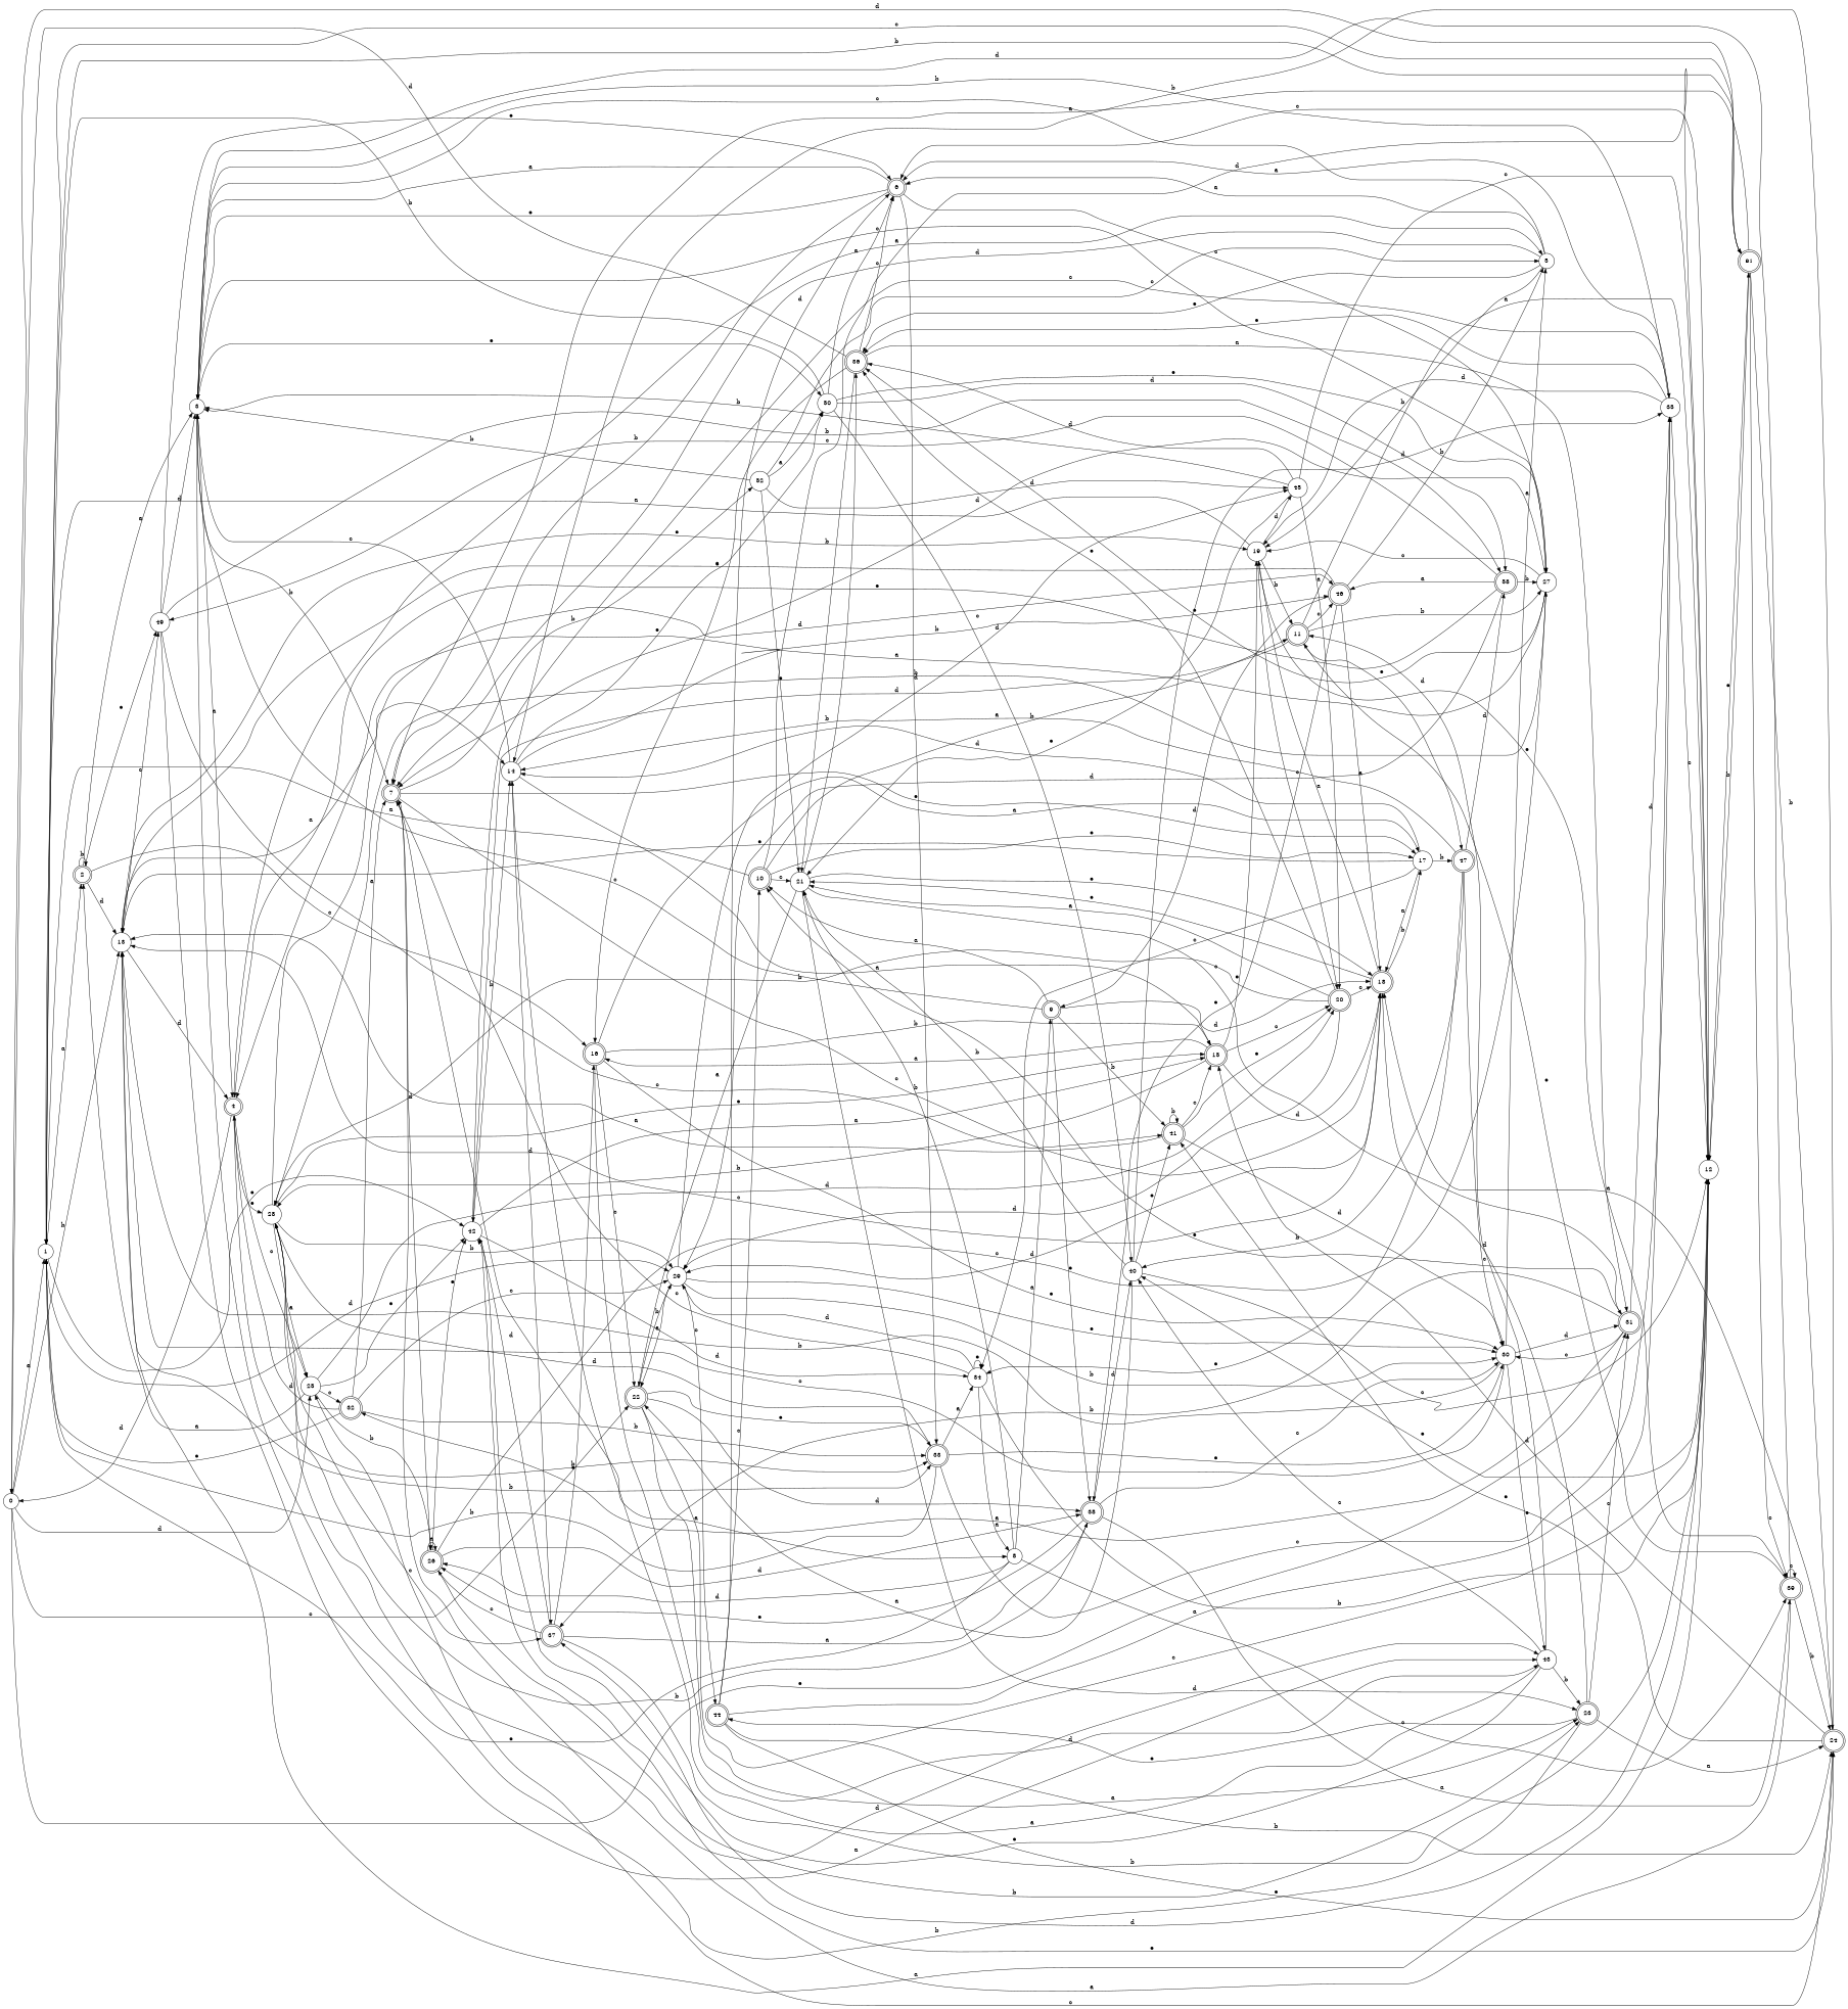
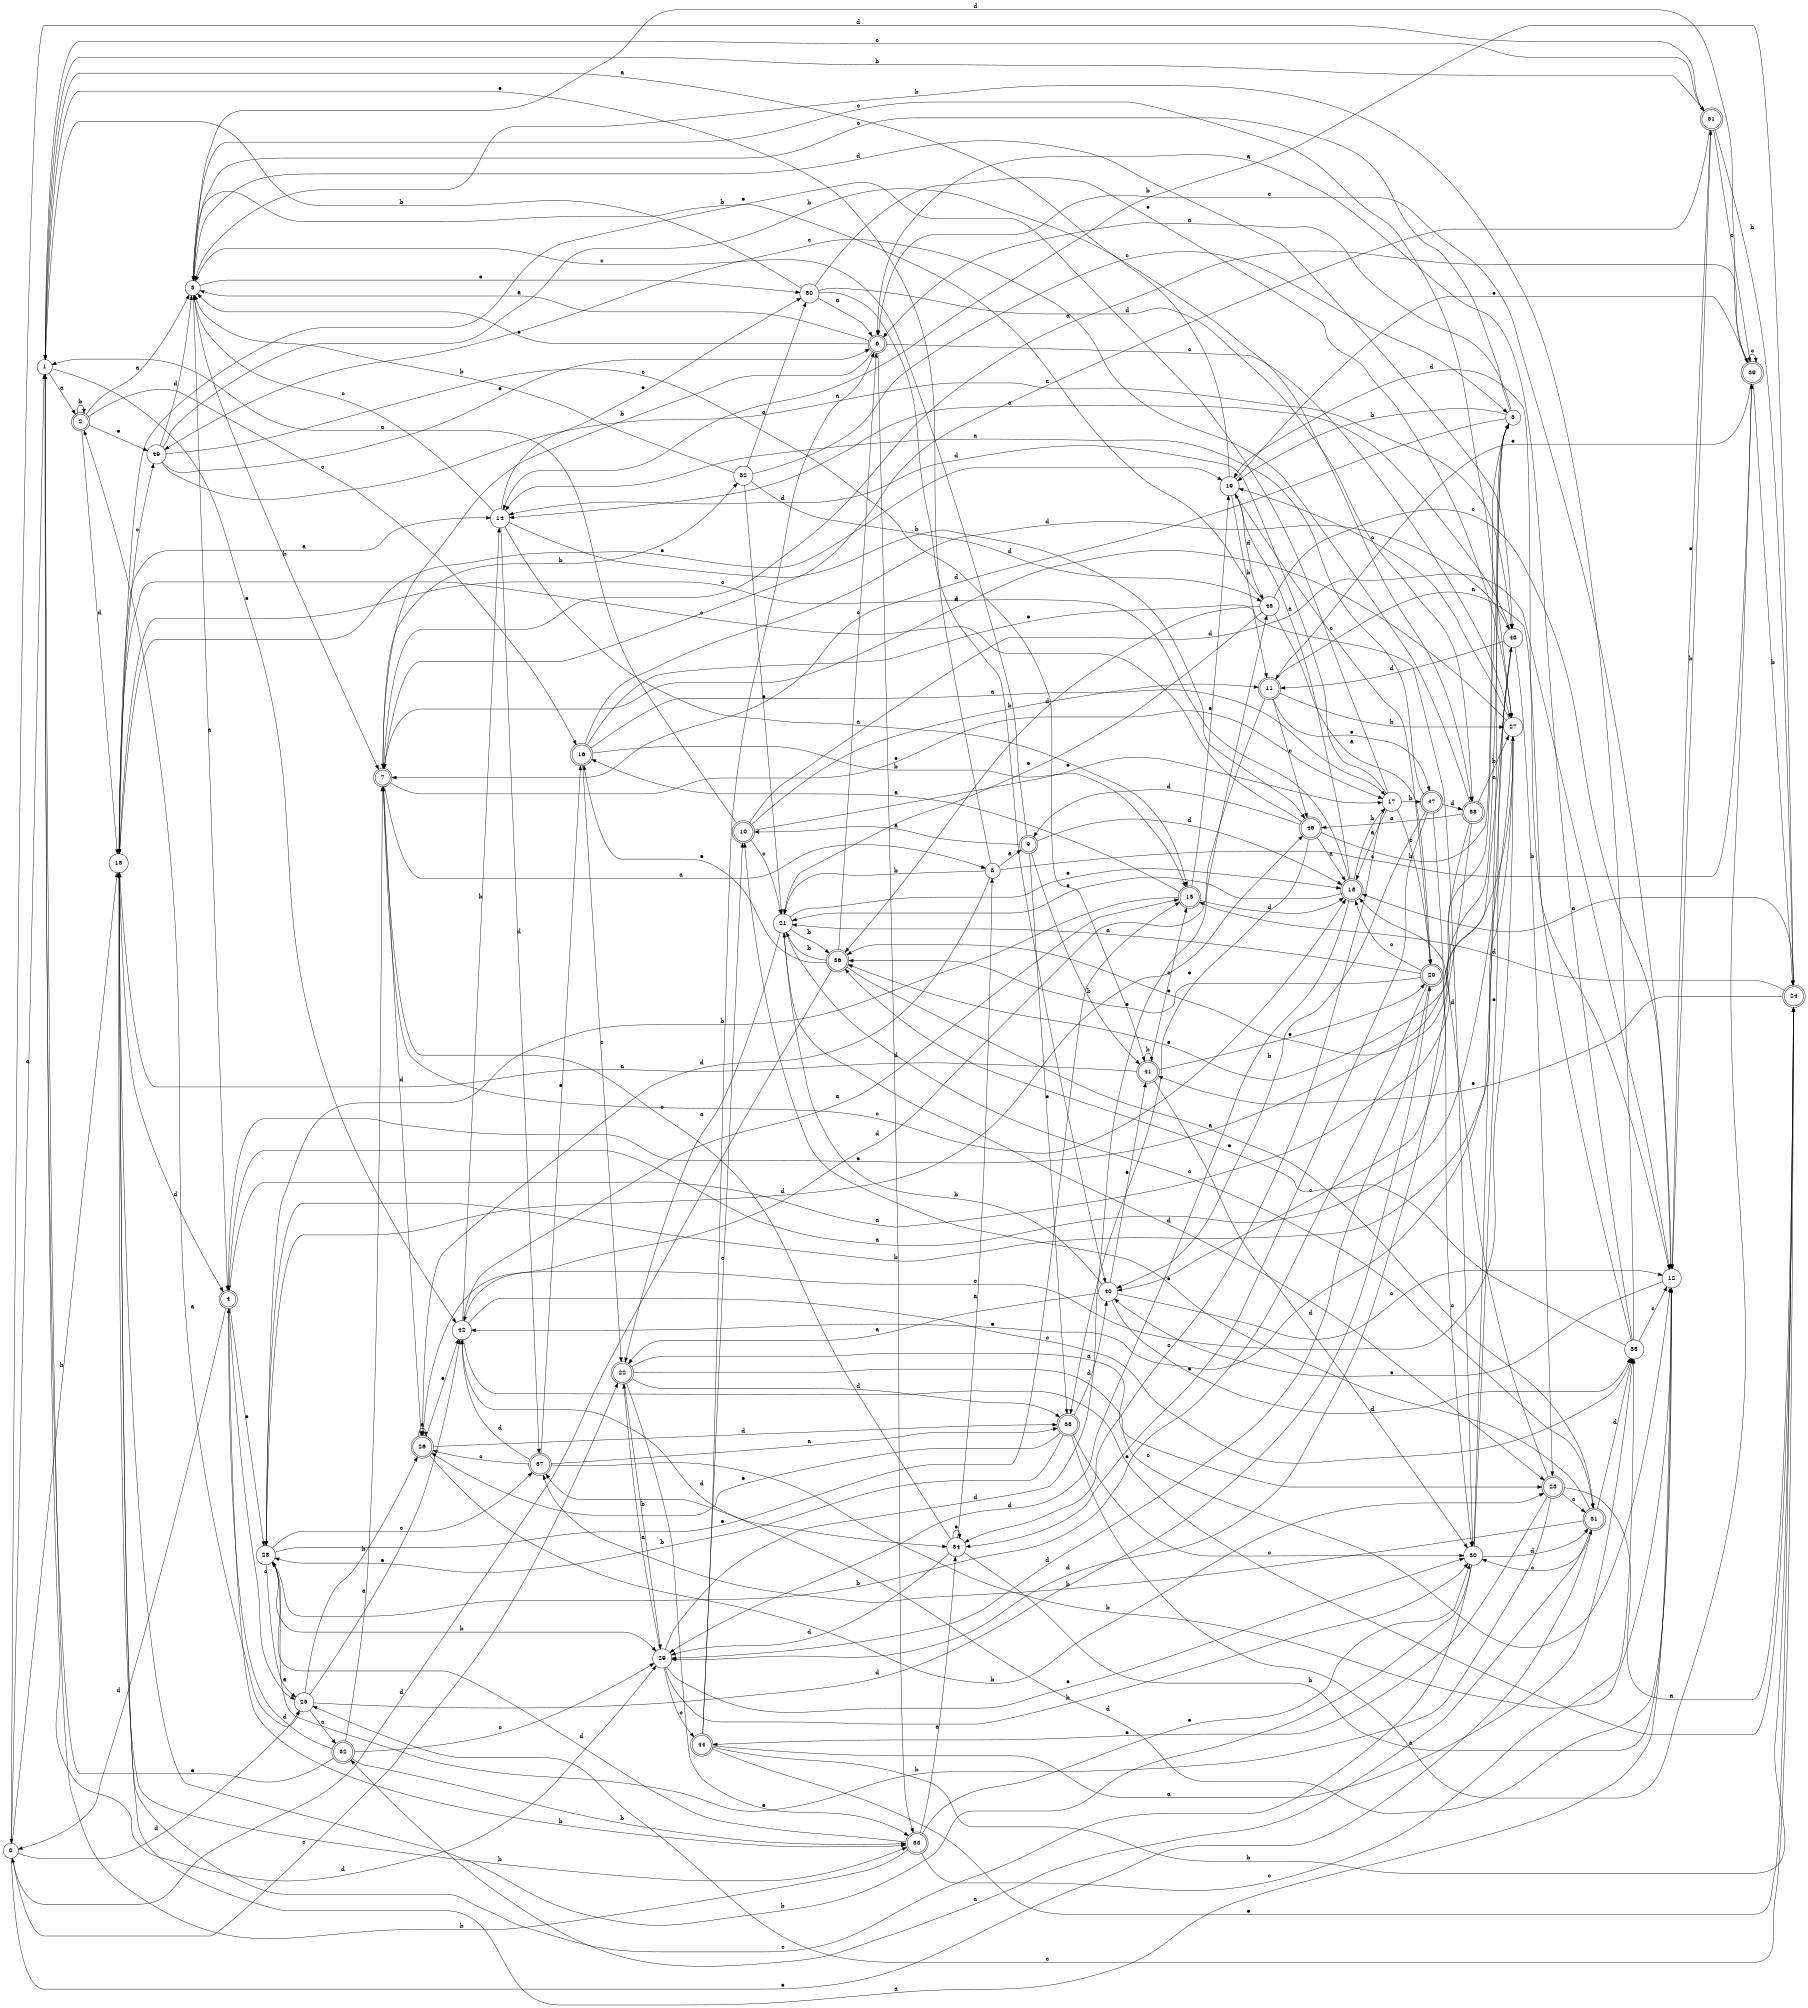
  digraph {
    rankdir=LR
    node [color=black fillcolor=white shape=doublecircle style="rounded,filled"]
    n1 [label=0 shape=circle style=filled]
    n2 [label=1 shape=circle style=filled]
    n3 [label=13 shape=circle style=filled]
    n4 [label=22]
    n5 [label=25 shape=circle style=filled]
    n6 [label=31]
    n7 [label=2]
    n8 [label=29 shape=circle style=filled]
    n9 [label=42 shape=circle style=filled]
-   n10 [label=91]
+   n10 [label=51]
    n11 [label=49 shape=circle style=filled]
    n12 [label=4]
    n13 [label=33]
    n14 [label=19 shape=circle style=filled]
    n15 [label=14 shape=circle style=filled]
    n16 [label=38]
    n17 [label=12 shape=circle style=filled]
    n18 [label=23]
    n19 [label=26]
    n20 [label=20]
    n21 [label=32]
    n22 [label=10]
    n23 [label=37]
    n24 [label=30 shape=circle style=filled]
    n25 [label=35 shape=circle style=filled]
    n26 [label=3 shape=circle style=filled]
    n27 [label=16]
    n28 [label=45 shape=circle style=filled]
    n29 [label=44]
    n30 [label=15]
    n31 [label=34 shape=circle style=filled]
    n32 [label=24 style=filled]
    n33 [label=7]
    n34 [label=39]
    n35 [label=27 shape=circle style=filled]
    n36 [label=43 shape=circle style=filled]
    n37 [label=50 shape=circle style=filled]
    n38 [label=17 shape=circle style=filled]
    n39 [label=6]
    n40 [label=41]
    n41 [label=58]
    n42 [label=5 shape=circle style=filled]
    n43 [label=28 shape=circle style=filled]
    n44 [label=18]
    n45 [label=47]
    n46 [label=36]
    n47 [label=11]
    n48 [label=40 shape=circle style=filled]
    n49 [label=46]
    n50 [label=8 shape=circle style=filled]
    n51 [label=52 shape=circle style=filled]
    n52 [label=21 shape=circle style=filled]
    n53 [label=9]
    n1 -> n2 [label=a]
    n1 -> n3 [label=b]
    n1 -> n4 [label=c]
    n1 -> n5 [label=d]
    n1 -> n6 [label=e]
    n2 -> n7 [label=a]
    n2 -> n8 [label=d]
    n2 -> n9 [label=e]
    n2 -> n10 [label=b]
    n2 -> n10 [label=c]
    n3 -> n11 [label=c]
    n3 -> n12 [label=d]
    n3 -> n13 [label=b]
    n3 -> n14 [label=e]
    n3 -> n15 [label=a]
    n4 -> n8 [label=b]
    n4 -> n13 [label=e]
    n4 -> n16 [label=d]
    n4 -> n17 [label=c]
    n4 -> n18 [label=a]
    n5 -> n7 [label=a]
    n5 -> n9 [label=e]
    n5 -> n19 [label=b]
    n5 -> n20 [label=d]
    n5 -> n21 [label=c]
    n6 -> n21 [label=a]
    n6 -> n22 [label=e]
    n6 -> n23 [label=b]
    n6 -> n24 [label=c]
    n6 -> n25 [label=d]
    n7 -> n3 [label=d]
    n7 -> n7 [label=b]
    n7 -> n11 [label=e]
    n7 -> n26 [label=a]
    n7 -> n27 [label=c]
    n8 -> n4 [label=a]
    n8 -> n24 [label=b]
    n8 -> n24 [label=e]
    n8 -> n28 [label=d]
    n8 -> n29 [label=c]
    n9 -> n15 [label=b]
    n9 -> n25 [label=c]
    n9 -> n30 [label=a]
    n9 -> n31 [label=d]
    n9 -> n32 [label=e]
    n10 -> n1 [label=d]
    n10 -> n17 [label=e]
    n10 -> n32 [label=b]
    n10 -> n33 [label=a]
    n10 -> n34 [label=c]
    n11 -> n26 [label=d]
    n11 -> n36 [label=a]
    n11 -> n39 [label=e]
    n11 -> n40 [label=c]
    n11 -> n41 [label=b]
    n12 -> n1 [label=d]
    n12 -> n5 [label=c]
    n12 -> n13 [label=b]
    n12 -> n42 [label=a]
    n12 -> n43 [label=e]
    n13 -> n2 [label=b]
    n13 -> n24 [label=e]
    n13 -> n25 [label=c]
    n13 -> n31 [label=a]
    n13 -> n43 [label=d]
    n14 -> n2 [label=a]
    n14 -> n20 [label=c]
    n14 -> n28 [label=d]
    n14 -> n34 [label=e]
    n14 -> n47 [label=b]
    n15 -> n23 [label=d]
    n15 -> n26 [label=c]
    n15 -> n30 [label=a]
    n15 -> n37 [label=e]
    n15 -> n49 [label=b]
    n16 -> n19 [label=e]
    n16 -> n24 [label=c]
    n16 -> n34 [label=a]
    n16 -> n43 [label=b]
    n16 -> n48 [label=d]
    n17 -> n3 [label=a]
    n17 -> n10 [label=b]
    n17 -> n23 [label=d]
    n17 -> n39 [label=c]
    n17 -> n48 [label=e]
    n18 -> n6 [label=c]
    n18 -> n29 [label=e]
    n18 -> n32 [label=a]
    n18 -> n43 [label=b]
    n18 -> n44 [label=d]
    n19 -> n9 [label=e]
    n19 -> n16 [label=d]
    n19 -> n18 [label=b]
    n19 -> n19 [label=a]
    n19 -> n35 [label=c]
    n20 -> n8 [label=d]
    n20 -> n43 [label=b]
    n20 -> n44 [label=c]
    n20 -> n46 [label=e]
    n20 -> n52 [label=a]
    n21 -> n2 [label=e]
    n21 -> n8 [label=c]
    n21 -> n12 [label=d]
    n21 -> n13 [label=b]
    n21 -> n33 [label=a]
    n22 -> n2 [label=a]
    n22 -> n17 [label=d]
    n22 -> n38 [label=e]
    n22 -> n47 [label=b]
    n22 -> n52 [label=c]
    n23 -> n9 [label=d]
    n23 -> n16 [label=a]
    n23 -> n17 [label=b]
    n23 -> n19 [label=c]
    n23 -> n27 [label=e]
    n24 -> n3 [label=b]
    n24 -> n3 [label=c]
    n24 -> n6 [label=d]
    n24 -> n36 [label=e]
    n24 -> n42 [label=a]
    n25 -> n14 [label=d]
    n25 -> n17 [label=c]
    n25 -> n26 [label=b]
    n25 -> n39 [label=a]
    n25 -> n46 [label=e]
    n26 -> n12 [label=a]
    n26 -> n33 [label=b]
    n26 -> n35 [label=c]
    n26 -> n36 [label=d]
    n26 -> n37 [label=e]
    n27 -> n4 [label=c]
    n27 -> n24 [label=e]
    n27 -> n30 [label=b]
    n27 -> n36 [label=d]
    n27 -> n38 [label=a]
    n28 -> n17 [label=c]
    n28 -> n20 [label=a]
    n28 -> n26 [label=b]
    n28 -> n46 [label=d]
    n28 -> n52 [label=e]
    n29 -> n22 [label=c]
    n29 -> n25 [label=a]
    n29 -> n32 [label=b]
    n29 -> n32 [label=e]
    n29 -> n39 [label=d]
    n30 -> n14 [label=e]
-   n30 -> n20 [label=c]
+   n38 -> n20 [label=c]
    n30 -> n27 [label=a]
    n30 -> n43 [label=b]
    n30 -> n44 [label=d]
    n31 -> n8 [label=d]
    n31 -> n17 [label=b]
    n31 -> n31 [label=e]
    n31 -> n33 [label=c]
    n31 -> n50 [label=a]
    n32 -> n5 [label=c]
    n32 -> n15 [label=b]
    n32 -> n30 [label=d]
    n32 -> n40 [label=e]
    n32 -> n44 [label=a]
    n33 -> n19 [label=d]
    n33 -> n38 [label=e]
    n33 -> n44 [label=c]
    n33 -> n50 [label=a]
    n33 -> n51 [label=b]
    n34 -> n26 [label=d]
    n34 -> n32 [label=b]
    n34 -> n33 [label=a]
    n34 -> n34 [label=c]
    n34 -> n47 [label=e]
    n35 -> n12 [label=a]
    n35 -> n14 [label=c]
    n35 -> n33 [label=d]
    n35 -> n43 [label=b]
    n35 -> n46 [label=e]
    n36 -> n9 [label=e]
    n36 -> n15 [label=a]
    n36 -> n18 [label=b]
    n36 -> n47 [label=d]
    n36 -> n48 [label=c]
    n37 -> n2 [label=b]
    n37 -> n35 [label=e]
    n37 -> n39 [label=a]
    n37 -> n41 [label=d]
    n37 -> n48 [label=c]
    n38 -> n3 [label=e]
    n38 -> n15 [label=d]
    n38 -> n31 [label=c]
    n38 -> n44 [label=a]
    n38 -> n45 [label=b]
    n39 -> n13 [label=d]
    n39 -> n26 [label=a]
    n39 -> n26 [label=e]
    n39 -> n33 [label=b]
    n39 -> n35 [label=c]
    n40 -> n3 [label=a]
    n40 -> n20 [label=e]
    n40 -> n24 [label=d]
    n40 -> n30 [label=c]
    n40 -> n40 [label=b]
    n41 -> n8 [label=d]
    n41 -> n11 [label=c]
    n41 -> n12 [label=e]
    n41 -> n35 [label=b]
    n41 -> n49 [label=a]
    n42 -> n14 [label=b]
    n42 -> n26 [label=c]
    n42 -> n33 [label=d]
    n42 -> n39 [label=a]
    n42 -> n46 [label=e]
    n43 -> n5 [label=a]
    n43 -> n8 [label=b]
    n43 -> n23 [label=c]
    n43 -> n30 [label=e]
    n43 -> n49 [label=d]
    n44 -> n3 [label=c]
    n44 -> n8 [label=d]
    n44 -> n14 [label=a]
    n44 -> n38 [label=b]
    n44 -> n52 [label=e]
    n45 -> n15 [label=a]
    n45 -> n24 [label=c]
    n45 -> n31 [label=e]
    n45 -> n41 [label=d]
    n45 -> n48 [label=b]
    n46 -> n1 [label=d]
    n46 -> n6 [label=a]
    n46 -> n27 [label=e]
    n46 -> n39 [label=c]
    n46 -> n52 [label=b]
    n47 -> n9 [label=d]
    n47 -> n17 [label=a]
    n47 -> n35 [label=b]
    n47 -> n45 [label=e]
    n47 -> n49 [label=c]
    n48 -> n4 [label=a]
    n48 -> n17 [label=c]
    n48 -> n25 [label=d]
    n48 -> n40 [label=e]
    n48 -> n52 [label=b]
    n49 -> n3 [label=c]
    n49 -> n16 [label=e]
    n49 -> n42 [label=b]
    n49 -> n44 [label=a]
    n49 -> n53 [label=d]
    n50 -> n2 [label=e]
    n50 -> n19 [label=d]
    n50 -> n34 [label=c]
    n50 -> n52 [label=b]
    n50 -> n53 [label=a]
    n51 -> n26 [label=b]
    n51 -> n28 [label=d]
    n51 -> n37 [label=a]
    n51 -> n42 [label=c]
    n51 -> n52 [label=e]
    n52 -> n4 [label=a]
    n52 -> n6 [label=c]
    n52 -> n18 [label=d]
    n52 -> n44 [label=e]
    n52 -> n46 [label=b]
    n53 -> n16 [label=e]
    n53 -> n22 [label=a]
    n53 -> n26 [label=c]
    n53 -> n40 [label=b]
    n53 -> n44 [label=d]
  }
